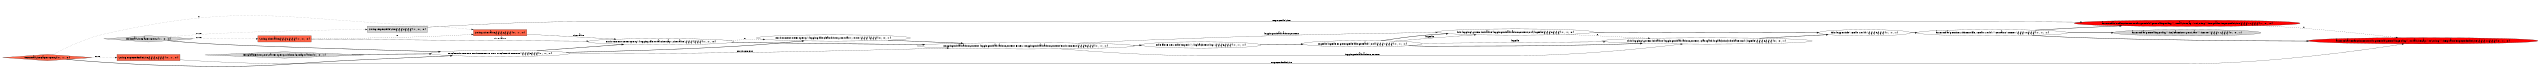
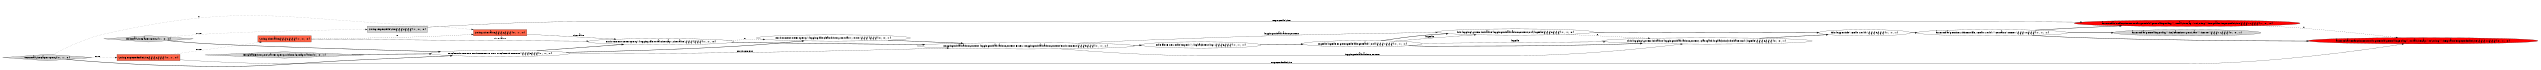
  digraph {
    rankdir=LR
    node [fillcolor=white shape=ellipse style=filled]
    edge [style=bold]
    n1 [label="File file = new File(tmpDir(),\"logback-test.log\")@@@6@@@['1', '1', '1']"]
    n2 [label="LogFile logFile = getLogFile(file.getPath(),null)@@@7@@@['1', '1', '1']"]
    n3 [label="this.loggingSystem.initialize(loggingInitializationContext,\"classpath:logback-include-base.xml\",logFile)@@@8@@@['0', '0', '1']"]
    n4 [label="this.loggingSystem.initialize(loggingInitializationContext,null,logFile)@@@8@@@['1', '1', '0']"]
    n5 [label="environment.setProperty(\"logging.file.total-size-cap\",sizeValue)@@@4@@@['1', '1', '0']"]
    n6 [label="LoggingInitializationContext loggingInitializationContext = new LoggingInitializationContext(environment)@@@5@@@['1', '1', '1']"]
    n7 [label="environment.setProperty(\"logging.file.clean-history-on-start\",\"true\")@@@4@@@['0', '0', '1']"]
    n8 [fillcolor=lightgray label="testCleanHistoryOnStartPropertyWithXmlConfiguration['0', '0', '1']" shape=diamond]
    n9 [label="MockEnvironment environment = new MockEnvironment()@@@3@@@['1', '1', '1']"]
    n10 [label="this.logger.info(\"Hello world\")@@@9@@@['1', '1', '1']"]
    n11 [label="assertThat(getLineWithText(file,\"Hello world\")).contains(\"INFO\")@@@10@@@['1', '1', '1']"]
    n12 [fillcolor=red label="assertThat(ReflectionTestUtils.getField(getRollingPolicy(),\"totalSizeCap\").toString()).isEqualTo(expectedFileSize)@@@11@@@['0', '1', '0']"]
    n13 [fillcolor=lightgray label="assertThat(getRollingPolicy().isCleanHistoryOnStart()).isTrue()@@@11@@@['0', '0', '1']"]
    n14 [fillcolor=red label="assertThat(ReflectionTestUtils.getField(getRollingPolicy(),\"totalSizeCap\").toString()).isEqualTo(expectFileSize)@@@11@@@['1', '0', '0']"]
    n15 [fillcolor=tomato label="String sizeValue@@@2@@@['1', '0', '0']" shape=box]
    n16 [fillcolor=tomato label="String sizeValue@@@2@@@['0', '1', '0']" shape=box]
    n17 [fillcolor=tomato label="String expectedFileSize@@@2@@@['0', '1', '0']" shape=box]
-   n18 [fillcolor=tomato label="testTotalSizeCapProperty['0', '1', '0']" shape=diamond]
+   n18 [fillcolor=lightgray label="testTotalSizeCapProperty['0', '1', '0']" shape=diamond]
    n19 [fillcolor=lightgray label="String expectFileSize@@@2@@@['1', '0', '0']" shape=box]
    n20 [fillcolor=lightgray label="testTotalSizeCapProperty['1', '0', '0']" shape=diamond]
    n1 -> n2
    n2 -> n3
    n2 -> n3 [label=logFile style=solid]
    n2 -> n4 [label=logFile style=solid]
    n2 -> n4
    n3 -> n10
    n4 -> n3 [label=0 style=dashed]
    n4 -> n10
    n5 -> n6
    n5 -> n7 [label=0 style=dashed]
    n6 -> n1
    n6 -> n3 [label=loggingInitializationContext style=solid]
    n6 -> n4 [label=loggingInitializationContext style=solid]
    n7 -> n6
    n8 -> n9
    n9 -> n5
    n9 -> n6 [label=environment style=solid]
    n9 -> n7
    n10 -> n11
    n11 -> n12
    n11 -> n13
    n11 -> n14
    n14 -> n12 [label=0 style=dashed]
    n15 -> n5 [label=sizeValue style=solid]
    n15 -> n16 [label=0 style=dashed]
    n16 -> n5 [label=sizeValue style=solid]
    n17 -> n12 [label=expectedFileSize style=solid]
    n18 -> n9
    n18 -> n16 [label=0 style=dotted]
    n18 -> n17 [label=true style=dotted]
    n19 -> n14 [label=expectFileSize style=solid]
    n20 -> n9
-   n20 -> n15 [label=true style=dotted]
+   n17 -> n15 [label=true style=dotted]
    n20 -> n19 [label=true style=dotted]
  }
